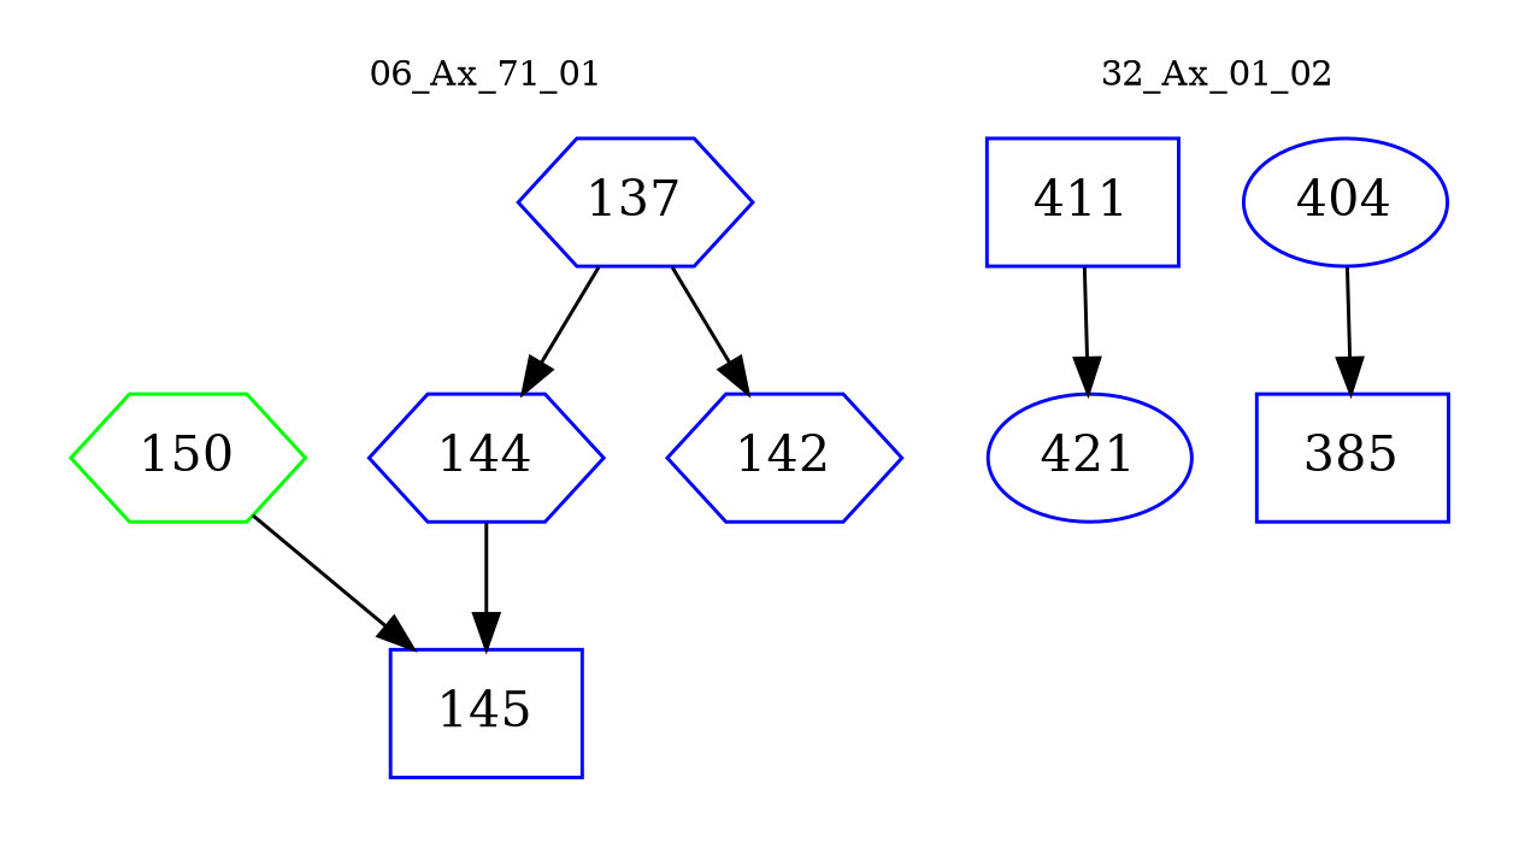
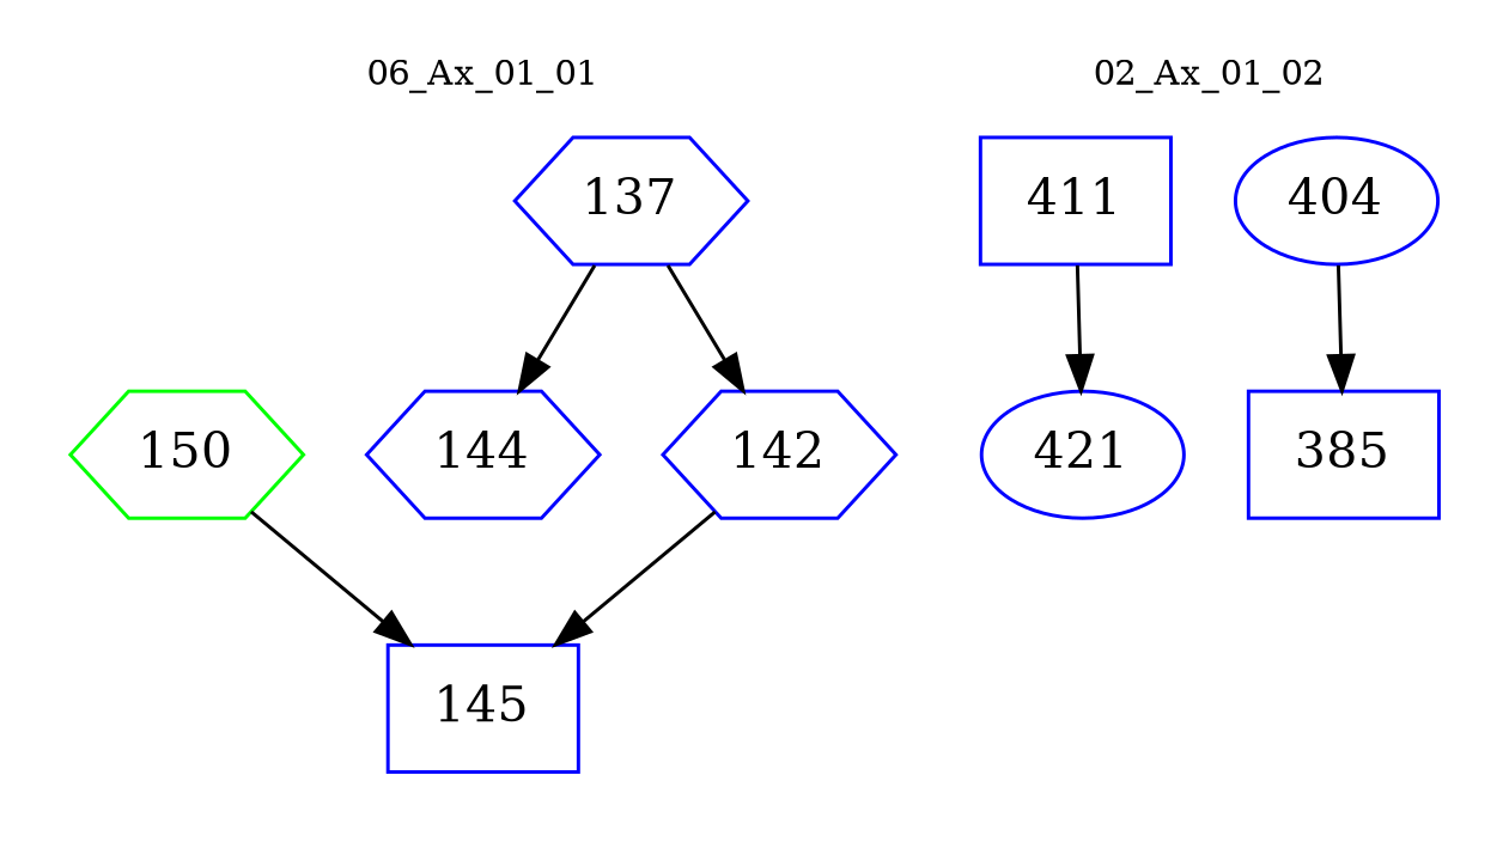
  digraph {
    node [color=blue shape=hexagon]
    edge [color=black]
    n1 [label=144]
    n2 [label=137]
    n3 [label=145 shape=box]
    n4 [label=142]
    n5 [color=green label=150]
    n6 [label=404 shape=ellipse]
    n7 [label=385 shape=box]
    n8 [label=411 shape=box]
    n9 [label=421 shape=ellipse]
    subgraph cluster_1 {
      color=white
      fontsize=10
-     label="06_Ax_71_01"
+     label="06_Ax_01_01"
      n1
      n2
      n3
      n4
      n5
    }
    subgraph cluster_2 {
      color=white
      fontsize=10
-     label="32_Ax_01_02"
+     label="02_Ax_01_02"
      n6
      n7
      n8
      n9
    }
-   n1 -> n3
+   n4 -> n3
    n2 -> n1
    n2 -> n4
    n5 -> n3
    n6 -> n7
    n8 -> n9
  }
